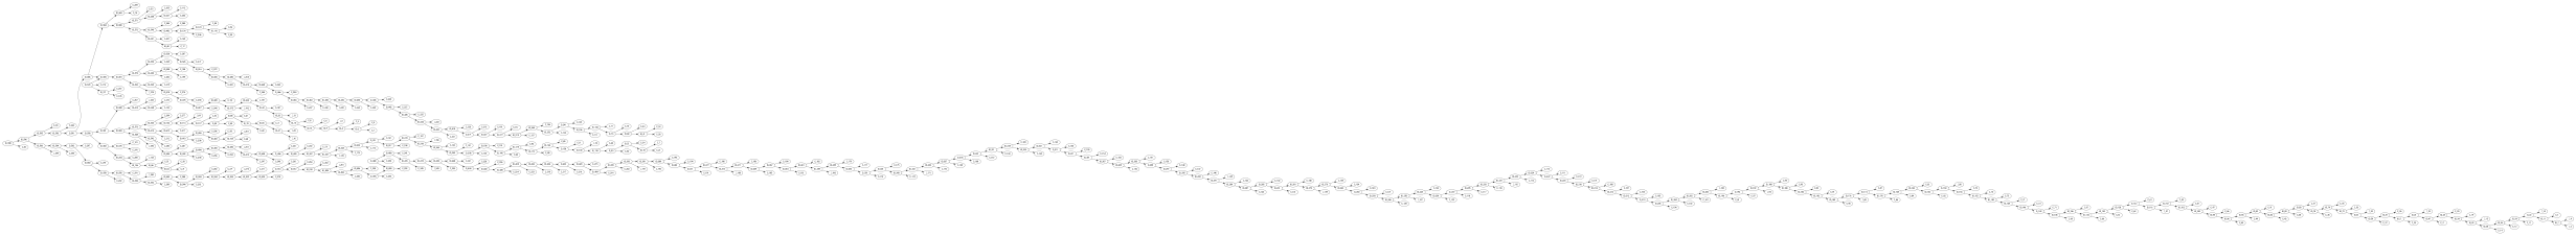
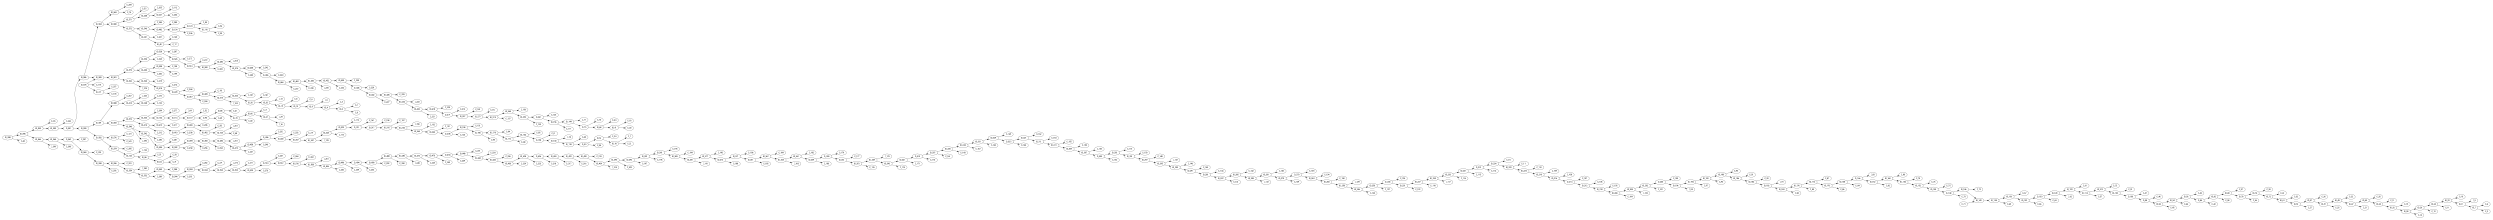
  digraph {
    fontname=Roboto
    rankdir=LR
    node [fontname=Roboto]
    edge [fontname=Roboto]
    n1 [label=ID_598]
    n2 [label=ID_596]
    n3 [label=<C_60>]
    n4 [label=ID_595]
    n5 [label=ID_566]
    n6 [label=<C_65>]
    n7 [label=ID_593]
    n8 [label=ID_564]
    n9 [label=<C_299>]
    n10 [label=<C_266>]
    n11 [label=ID_591]
    n12 [label=ID_590]
    n13 [label=ID_586]
    n14 [label=ID_589]
    n15 [label=ID_582]
    n16 [label=ID_585]
    n17 [label=ID_584]
    n18 [label=ID_588]
    n19 [label=ID_583]
    n20 [label=ID_576]
    n21 [label=ID_254]
    n22 [label=<C_267>]
    n23 [label=ID_414]
    n24 [label=ID_573]
    n25 [label=ID_548]
    n26 [label=<C_263>]
    n27 [label=ID_248]
    n28 [label=ID_581]
    n29 [label=ID_580]
    n30 [label=ID_569]
    n31 [label=ID_579]
    n32 [label=ID_532]
    n33 [label=ID_578]
    n34 [label=<C_159>]
    n35 [label=ID_273]
    n36 [label=ID_571]
    n37 [label=ID_572]
    n38 [label=<C_209>]
    n39 [label=<C_74>]
    n40 [label=ID_536]
    n41 [label=ID_416]
    n42 [label=ID_542]
    n43 [label=<C_296>]
    n44 [label=<C_121>]
    n45 [label=<C_241>]
    n46 [label=<C_285>]
    n47 [label=ID_126]
    n48 [label=ID_550]
    n49 [label=ID_400]
    n50 [label=ID_530]
    n51 [label=<C_278>]
    n52 [label=<C_55>]
    n53 [label=ID_408]
    n54 [label=ID_540]
    n55 [label=ID_301]
    n56 [label=ID_528]
    n57 [label=<C_295>]
    n58 [label=ID_398]
    n59 [label=<C_200>]
    n60 [label=<C_135>]
    n61 [label=<C_257>]
    n62 [label=ID_538]
    n63 [label=<C_282>]
    n64 [label=ID_534]
    n65 [label=<C_279>]
    n66 [label=ID_524]
    n67 [label=<C_284>]
    n68 [label=<C_294>]
    n69 [label=ID_134]
    n70 [label=<C_277>]
    n71 [label=ID_114]
    n72 [label=<C_286>]
    n73 [label=ID_504]
    n74 [label=<C_281>]
    n75 [label=ID_502]
    n76 [label=<C_283>]
    n77 [label=ID_482]
    n78 [label=<C_280>]
    n79 [label=ID_124]
    n80 [label=<C_275>]
    n81 [label=ID_518]
    n82 [label=<C_274>]
    n83 [label=ID_478]
    n84 [label=<C_287>]
    n85 [label=ID_526]
    n86 [label=<C_273>]
    n87 [label=ID_516]
    n88 [label=<C_276>]
    n89 [label=ID_522]
    n90 [label=<C_271>]
    n91 [label=ID_520]
    n92 [label=ID_514]
    n93 [label=<C_270>]
    n94 [label=<C_269>]
    n95 [label=ID_512]
    n96 [label=<C_272>]
    n97 [label=ID_500]
    n98 [label=<C_264>]
    n99 [label=ID_510]
    n100 [label=<C_262>]
    n101 [label=ID_508]
    n102 [label=<C_268>]
    n103 [label=ID_387]
    n104 [label=ID_486]
    n105 [label=<C_265>]
    n106 [label=<C_205>]
    n107 [label=ID_227]
    n108 [label=<C_207>]
    n109 [label=ID_40]
    n110 [label=ID_412]
    n111 [label=<C_212>]
    n112 [label=ID_560]
    n113 [label=<C_293>]
    n114 [label=ID_558]
    n115 [label=<C_292>]
    n116 [label=ID_556]
    n117 [label=<C_297>]
    n118 [label=ID_562]
    n119 [label=<C_298>]
    n120 [label=<C_290>]
    n121 [label=ID_552]
    n122 [label=ID_543]
    n123 [label=<C_289>]
    n124 [label=<C_288>]
    n125 [label=ID_544]
    n126 [label=<C_291>]
    n127 [label=ID_554]
    n128 [label=ID_120]
    n129 [label=<C_246>]
    n130 [label=<C_251>]
    n131 [label=ID_480]
    n132 [label=ID_476]
    n133 [label=<C_249>]
    n134 [label=ID_470]
    n135 [label=<C_245>]
    n136 [label=<C_255>]
    n137 [label=ID_474]
    n138 [label=ID_468]
    n139 [label=<C_248>]
    n140 [label=<C_250>]
    n141 [label=ID_484]
    n142 [label=ID_472]
    n143 [label=ID_458]
    n144 [label=<C_247>]
    n145 [label=ID_490]
    n146 [label=ID_488]
    n147 [label=<C_252>]
    n148 [label=<C_254>]
    n149 [label=ID_494]
    n150 [label=<C_253>]
    n151 [label=<C_259>]
    n152 [label=ID_492]
    n153 [label=ID_498]
    n154 [label=<C_256>]
    n155 [label=ID_496]
    n156 [label=<C_258>]
    n157 [label=<C_261>]
    n158 [label=ID_506]
    n159 [label=<C_260>]
    n160 [label=ID_448]
    n161 [label=<C_231>]
    n162 [label=ID_444]
    n163 [label=<C_228>]
    n164 [label=ID_440]
    n165 [label=<C_230>]
    n166 [label=ID_450]
    n167 [label=ID_446]
    n168 [label=<C_229>]
    n169 [label=ID_442]
    n170 [label=<C_234>]
    n171 [label=ID_452]
    n172 [label=<C_239>]
    n173 [label=ID_454]
    n174 [label=<C_233>]
    n175 [label=ID_456]
    n176 [label=ID_430]
    n177 [label=<C_232>]
    n178 [label=ID_357]
    n179 [label=<C_240>]
    n180 [label=<C_235>]
    n181 [label=ID_460]
    n182 [label=<C_236>]
    n183 [label=ID_462]
    n184 [label=<C_237>]
    n185 [label=<C_238>]
    n186 [label=ID_464]
    n187 [label=<C_242>]
    n188 [label=ID_466]
    n189 [label=<C_243>]
    n190 [label=ID_385]
    n191 [label=<C_244>]
    n192 [label=ID_422]
    n193 [label=ID_420]
    n194 [label=<C_216>]
    n195 [label=<C_215>]
    n196 [label=ID_404]
    n197 [label=<C_217>]
    n198 [label=ID_395]
    n199 [label=<C_214>]
    n200 [label=ID_418]
    n201 [label=<C_220>]
    n202 [label=ID_379]
    n203 [label=<C_213>]
    n204 [label=ID_327]
    n205 [label=<C_211>]
    n206 [label=ID_410]
    n207 [label=<C_219>]
    n208 [label=ID_347]
    n209 [label=<C_221>]
    n210 [label=ID_428]
    n211 [label=ID_426]
    n212 [label=<C_223>]
    n213 [label=ID_424]
    n214 [label=<C_218>]
    n215 [label=<C_226>]
    n216 [label=ID_438]
    n217 [label=<C_224>]
    n218 [label=ID_436]
    n219 [label=<C_225>]
    n220 [label=ID_434]
    n221 [label=<C_222>]
    n222 [label=ID_432]
    n223 [label=<C_227>]
    n224 [label=<C_195>]
    n225 [label=ID_389]
    n226 [label=ID_383]
    n227 [label=<C_194>]
    n228 [label=ID_381]
    n229 [label=<C_196>]
    n230 [label=ID_391]
    n231 [label=<C_193>]
    n232 [label=ID_375]
    n233 [label=ID_363]
    n234 [label=<C_192>]
    n235 [label=<C_198>]
    n236 [label=<C_199>]
    n237 [label=<C_197>]
    n238 [label=ID_393]
    n239 [label=<C_202>]
    n240 [label=<C_206>]
    n241 [label=ID_406]
    n242 [label=ID_402]
    n243 [label=<C_203>]
    n244 [label=ID_105]
    n245 [label=<C_201>]
    n246 [label=<C_48>]
    n247 [label=<C_208>]
    n248 [label=<C_210>]
    n249 [label=<C_123>]
    n250 [label=<C_112>]
    n251 [label=<C_204>]
    n252 [label=<C_187>]
    n253 [label=ID_30]
    n254 [label=<C_181>]
    n255 [label=ID_20]
    n256 [label=ID_361]
    n257 [label=<C_182>]
    n258 [label=ID_359]
    n259 [label=ID_355]
    n260 [label=<C_180>]
    n261 [label=ID_367]
    n262 [label=<C_184>]
    n263 [label=ID_365]
    n264 [label=<C_183>]
    n265 [label=<C_179>]
    n266 [label=ID_353]
    n267 [label=<C_177>]
    n268 [label=ID_351]
    n269 [label=ID_349]
    n270 [label=<C_176>]
    n271 [label=ID_345]
    n272 [label=<C_178>]
    n273 [label=<C_189>]
    n274 [label=ID_277]
    n275 [label=<C_190>]
    n276 [label=ID_377]
    n277 [label=ID_373]
    n278 [label=ID_371]
    n279 [label=<C_188>]
    n280 [label=<C_191>]
    n281 [label=<C_186>]
    n282 [label=ID_369]
    n283 [label=<C_185>]
    n284 [label=ID_329]
    n285 [label=<C_165>]
    n286 [label=ID_325]
    n287 [label=ID_321]
    n288 [label=<C_164>]
    n289 [label=ID_331]
    n290 [label=<C_166>]
    n291 [label=ID_333]
    n292 [label=<C_167>]
    n293 [label=ID_335]
    n294 [label=<C_168>]
    n295 [label=<C_162>]
    n296 [label=ID_313]
    n297 [label=<C_160>]
    n298 [label=ID_311]
    n299 [label=ID_323]
    n300 [label=<C_172>]
    n301 [label=ID_319]
    n302 [label=<C_161>]
    n303 [label=ID_317]
    n304 [label=<C_163>]
    n305 [label=ID_275]
    n306 [label=<C_173>]
    n307 [label=<C_175>]
    n308 [label=ID_343]
    n309 [label=ID_341]
    n310 [label=<C_174>]
    n311 [label=<C_169>]
    n312 [label=ID_337]
    n313 [label=<C_170>]
    n314 [label=ID_339]
    n315 [label=<C_171>]
    n316 [label=ID_303]
    n317 [label=<C_151>]
    n318 [label=ID_299]
    n319 [label=<C_150>]
    n320 [label=ID_297]
    n321 [label=<C_149>]
    n322 [label=<C_17>]
    n323 [label=<C_148>]
    n324 [label=ID_295]
    n325 [label=<C_147>]
    n326 [label=ID_293]
    n327 [label=<C_146>]
    n328 [label=ID_291]
    n329 [label=<C_145>]
    n330 [label=ID_289]
    n331 [label=<C_144>]
    n332 [label=ID_287]
    n333 [label=ID_285]
    n334 [label=<C_143>]
    n335 [label=<C_158>]
    n336 [label=ID_315]
    n337 [label=<C_157>]
    n338 [label=ID_266]
    n339 [label=<C_156>]
    n340 [label=ID_264]
    n341 [label=<C_155>]
    n342 [label=ID_309]
    n343 [label=<C_154>]
    n344 [label=ID_307]
    n345 [label=<C_153>]
    n346 [label=ID_305]
    n347 [label=<C_152>]
    n348 [label=<C_138>]
    n349 [label=ID_268]
    n350 [label=<C_136>]
    n351 [label=ID_252]
    n352 [label=ID_241]
    n353 [label=<C_133>]
    n354 [label=ID_270]
    n355 [label=ID_262]
    n356 [label=<C_134>]
    n357 [label=ID_260]
    n358 [label=<C_132>]
    n359 [label=ID_243]
    n360 [label=<C_131>]
    n361 [label=ID_208]
    n362 [label=<C_130>]
    n363 [label=ID_258]
    n364 [label=<C_129>]
    n365 [label=ID_256]
    n366 [label=ID_250]
    n367 [label=<C_128>]
    n368 [label=ID_245]
    n369 [label=<C_127>]
    n370 [label=<C_142>]
    n371 [label=ID_283]
    n372 [label=ID_281]
    n373 [label=<C_141>]
    n374 [label=<C_140>]
    n375 [label=ID_279]
    n376 [label=<C_139>]
    n377 [label=<C_137>]
    n378 [label=<C_125>]
    n379 [label=ID_156]
    n380 [label=ID_144]
    n381 [label=<C_119>]
    n382 [label=ID_198]
    n383 [label=<C_120>]
    n384 [label=<C_124>]
    n385 [label=ID_239]
    n386 [label=ID_237]
    n387 [label=<C_122>]
    n388 [label=<C_126>]
    n389 [label=ID_86]
    n390 [label=ID_224]
    n391 [label=<C_113>]
    n392 [label=ID_222]
    n393 [label=<C_111>]
    n394 [label=ID_220]
    n395 [label=<C_114>]
    n396 [label=ID_229]
    n397 [label=<C_115>]
    n398 [label=ID_231]
    n399 [label=<C_116>]
    n400 [label=ID_233]
    n401 [label=<C_117>]
    n402 [label=ID_235]
    n403 [label=<C_118>]
    n404 [label=<C_106>]
    n405 [label=ID_210]
    n406 [label=<C_105>]
    n407 [label=ID_206]
    n408 [label=ID_204]
    n409 [label=<C_104>]
    n410 [label=<C_103>]
    n411 [label=ID_190]
    n412 [label=<C_108>]
    n413 [label=ID_214]
    n414 [label=<C_107>]
    n415 [label=ID_212]
    n416 [label=<C_110>]
    n417 [label=ID_218]
    n418 [label=<C_109>]
    n419 [label=ID_216]
    n420 [label=ID_194]
    n421 [label=ID_192]
    n422 [label=<C_97>]
    n423 [label=ID_188]
    n424 [label=<C_96>]
    n425 [label=<C_99>]
    n426 [label=<C_95>]
    n427 [label=ID_186]
    n428 [label=ID_178]
    n429 [label=<C_98>]
    n430 [label=<C_100>]
    n431 [label=ID_196]
    n432 [label=ID_202]
    n433 [label=ID_200]
    n434 [label=<C_101>]
    n435 [label=<C_102>]
    n436 [label=<C_91>]
    n437 [label=ID_180]
    n438 [label=ID_176]
    n439 [label=<C_90>]
    n440 [label=ID_174]
    n441 [label=<C_89>]
    n442 [label=<C_92>]
    n443 [label=ID_182]
    n444 [label=<C_94>]
    n445 [label=<C_87>]
    n446 [label=ID_170]
    n447 [label=ID_172]
    n448 [label=ID_164]
    n449 [label=<C_88>]
    n450 [label=<C_93>]
    n451 [label=ID_184]
    n452 [label=<C_85>]
    n453 [label=ID_158]
    n454 [label=<C_81>]
    n455 [label=ID_140]
    n456 [label=<C_83>]
    n457 [label=ID_166]
    n458 [label=ID_162]
    n459 [label=ID_160]
    n460 [label=<C_82>]
    n461 [label=<C_84>]
    n462 [label=<C_80>]
    n463 [label=ID_154]
    n464 [label=<C_79>]
    n465 [label=ID_152]
    n466 [label=ID_168]
    n467 [label=<C_86>]
    n468 [label=<C_76>]
    n469 [label=ID_150]
    n470 [label=<C_75>]
    n471 [label=ID_148]
    n472 [label=<C_73>]
    n473 [label=ID_146]
    n474 [label=<C_72>]
    n475 [label=ID_142]
    n476 [label=<C_71>]
    n477 [label=ID_138]
    n478 [label=<C_77>]
    n479 [label=ID_76]
    n480 [label=<C_70>]
    n481 [label=ID_68]
    n482 [label=<C_78>]
    n483 [label=ID_118]
    n484 [label=<C_64>]
    n485 [label=ID_107]
    n486 [label=<C_67>]
    n487 [label=ID_132]
    n488 [label=ID_130]
    n489 [label=<C_66>]
    n490 [label=ID_128]
    n491 [label=<C_63>]
    n492 [label=ID_122]
    n493 [label=<C_62>]
    n494 [label=<C_61>]
    n495 [label=ID_116]
    n496 [label=ID_136]
    n497 [label=<C_69>]
    n498 [label=<C_68>]
    n499 [label=ID_55]
    n500 [label=<C_58>]
    n501 [label=ID_110]
    n502 [label=<C_56>]
    n503 [label=<C_50>]
    n504 [label=ID_312]
    n505 [label=<C_57>]
    n506 [label=<C_59>]
    n507 [label=ID_64]
    n508 [label=<C_53>]
    n509 [label=ID_102]
    n510 [label=<C_51>]
    n511 [label=ID_100]
    n512 [label=<C_52>]
    n513 [label=ID_90]
    n514 [label=ID_53]
    n515 [label=<C_54>]
    n516 [label=ID_88]
    n517 [label=<C_49>]
    n518 [label=<C_46>]
    n519 [label=ID_96]
    n520 [label=ID_94]
    n521 [label=<C_45>]
    n522 [label=ID_92]
    n523 [label=<C_44>]
    n524 [label=<C_47>]
    n525 [label=ID_98]
    n526 [label=<C_41>]
    n527 [label=ID_70]
    n528 [label=<C_43>]
    n529 [label=ID_66]
    n530 [label=<C_40>]
    n531 [label=ID_84]
    n532 [label=ID_82]
    n533 [label=<C_42>]
    n534 [label=ID_80]
    n535 [label=<C_38>]
    n536 [label=<C_37>]
    n537 [label=ID_78]
    n538 [label=ID_74]
    n539 [label=<C_36>]
    n540 [label=<C_28>]
    n541 [label=<C_39>]
    n542 [label=<C_35>]
    n543 [label=ID_72]
    n544 [label=<C_33>]
    n545 [label=ID_61]
    n546 [label=<C_32>]
    n547 [label=ID_59]
    n548 [label=<C_34>]
    n549 [label=ID_43]
    n550 [label=<C_31>]
    n551 [label=ID_37]
    n552 [label=<C_29>]
    n553 [label=<C_16>]
    n554 [label=<C_18>]
    n555 [label=<C_30>]
    n556 [label=ID_57]
    n557 [label=<C_27>]
    n558 [label=<C_26>]
    n559 [label=ID_51]
    n560 [label=ID_49]
    n561 [label=<C_25>]
    n562 [label=<C_24>]
    n563 [label=ID_18]
    n564 [label=<C_7>]
    n565 [label=<C_23>]
    n566 [label=<C_22>]
    n567 [label=ID_47]
    n568 [label=ID_45]
    n569 [label=<C_21>]
    n570 [label=<C_20>]
    n571 [label=ID_34]
    n572 [label=<C_19>]
    n573 [label=ID_32]
    n574 [label=<C_15>]
    n575 [label=ID_28]
    n576 [label=ID_26]
    n577 [label=<C_14>]
    n578 [label=<C_13>]
    n579 [label=ID_15]
    n580 [label=ID_24]
    n581 [label=<C_12>]
    n582 [label=ID_22]
    n583 [label=<C_11>]
    n584 [label=<C_10>]
    n585 [label=ID_11]
    n586 [label=<C_9>]
    n587 [label=ID_7]
    n588 [label=<C_8>]
    n589 [label=ID_13]
    n590 [label=<C_6>]
    n591 [label=ID_9]
    n592 [label=<C_5>]
    n593 [label=ID_4]
    n594 [label=<C_4>]
    n595 [label=<C_2>]
    n596 [label=<C_3>]
    n597 [label=ID_2]
    n598 [label=<C_1>]
    n599 [label=<C_0>]
    n1 -> n2
    n1 -> n3
    n2 -> n4
    n2 -> n5
    n4 -> n6
    n4 -> n7
    n5 -> n8
    n5 -> n9
    n7 -> n10
    n7 -> n11
    n8 -> n118
    n8 -> n119
    n11 -> n12
    n11 -> n13
    n12 -> n14
    n12 -> n15
    n13 -> n16
    n13 -> n17
    n14 -> n18
    n14 -> n19
    n15 -> n20
    n15 -> n21
    n16 -> n28
    n17 -> n29
    n17 -> n30
    n18 -> n22
    n18 -> n23
    n19 -> n24
    n19 -> n25
    n20 -> n44
    n20 -> n45
    n21 -> n46
    n21 -> n47
    n23 -> n26
    n23 -> n27
    n24 -> n40
    n24 -> n41
    n25 -> n42
    n25 -> n43
    n27 -> n248
    n27 -> n249
    n28 -> n31
    n28 -> n32
    n29 -> n36
    n29 -> n37
    n30 -> n38
    n30 -> n39
    n31 -> n48
    n31 -> n49
    n32 -> n50
    n32 -> n51
    n33 -> n16
    n33 -> n34
    n33 -> n35
    n35 -> n60
    n35 -> n61
    n36 -> n52
    n36 -> n53
    n37 -> n54
    n37 -> n55
    n40 -> n68
    n40 -> n69
    n41 -> n110
    n41 -> n111
    n42 -> n72
    n42 -> n73
    n47 -> n388
    n47 -> n389
    n48 -> n56
    n48 -> n57
    n49 -> n58
    n49 -> n59
    n50 -> n80
    n50 -> n81
    n53 -> n106
    n53 -> n107
    n54 -> n67
    n54 -> n77
    n55 -> n108
    n55 -> n109
    n56 -> n84
    n56 -> n85
    n58 -> n235
    n58 -> n236
    n62 -> n63
    n62 -> n64
    n64 -> n65
    n64 -> n66
    n66 -> n88
    n66 -> n89
    n69 -> n70
    n69 -> n71
    n71 -> n484
    n71 -> n485
    n73 -> n74
    n73 -> n75
    n75 -> n153
    n75 -> n156
    n77 -> n78
    n77 -> n79
    n79 -> n128
    n79 -> n129
    n81 -> n82
    n81 -> n83
    n83 -> n102
    n83 -> n103
    n85 -> n86
    n85 -> n87
    n87 -> n96
    n87 -> n97
    n89 -> n90
    n89 -> n91
    n91 -> n92
    n91 -> n93
    n92 -> n94
    n92 -> n95
    n95 -> n98
    n95 -> n99
    n97 -> n104
    n97 -> n105
    n99 -> n100
    n99 -> n101
    n101 -> n157
    n101 -> n158
    n103 -> n190
    n103 -> n191
    n104 -> n136
    n104 -> n137
    n107 -> n250
    n107 -> n251
    n109 -> n321
    n109 -> n322
    n110 -> n205
    n110 -> n206
    n112 -> n113
    n112 -> n114
    n114 -> n115
    n114 -> n116
    n116 -> n126
    n116 -> n127
    n118 -> n112
    n118 -> n117
    n121 -> n122
    n121 -> n123
    n122 -> n124
    n122 -> n125
    n125 -> n62
    n125 -> n76
    n127 -> n120
    n127 -> n121
    n128 -> n500
    n128 -> n501
    n131 -> n132
    n131 -> n133
    n132 -> n134
    n132 -> n135
    n134 -> n173
    n134 -> n189
    n137 -> n138
    n137 -> n139
    n138 -> n187
    n138 -> n188
    n141 -> n130
    n141 -> n142
    n142 -> n143
    n142 -> n144
    n143 -> n175
    n143 -> n179
-   n146 -> n145
+   n145 -> n146
    n145 -> n147
    n146 -> n131
    n146 -> n140
    n149 -> n145
    n149 -> n150
    n152 -> n141
    n152 -> n148
    n153 -> n152
    n153 -> n154
    n155 -> n149
    n155 -> n151
    n158 -> n155
    n158 -> n159
    n160 -> n161
    n160 -> n162
    n162 -> n163
    n162 -> n164
    n164 -> n215
    n164 -> n216
    n166 -> n165
    n166 -> n167
    n167 -> n168
    n167 -> n169
    n169 -> n218
    n169 -> n223
    n171 -> n166
    n171 -> n170
    n173 -> n160
    n173 -> n172
    n175 -> n174
    n175 -> n176
    n176 -> n177
    n176 -> n178
    n178 -> n207
    n178 -> n208
    n181 -> n171
    n181 -> n180
    n183 -> n181
    n183 -> n182
    n186 -> n183
    n186 -> n184
    n188 -> n185
    n188 -> n186
    n190 -> n231
    n190 -> n232
    n192 -> n193
    n192 -> n194
    n193 -> n195
    n193 -> n196
    n196 -> n198
    n196 -> n199
    n198 -> n238
    n198 -> n239
    n200 -> n201
    n200 -> n202
    n202 -> n203
    n202 -> n204
    n204 -> n273
    n204 -> n274
    n206 -> n241
    n206 -> n247
    n208 -> n271
    n208 -> n272
    n210 -> n211
    n210 -> n212
    n211 -> n213
    n211 -> n214
    n213 -> n192
    n213 -> n197
    n216 -> n210
    n216 -> n217
    n218 -> n219
    n218 -> n220
    n220 -> n221
    n220 -> n222
    n222 -> n200
    n222 -> n209
    n225 -> n224
    n225 -> n226
    n226 -> n227
    n226 -> n228
    n228 -> n276
    n228 -> n280
    n230 -> n225
    n230 -> n229
    n232 -> n233
    n232 -> n234
    n233 -> n252
    n233 -> n253
    n238 -> n230
    n238 -> n237
    n241 -> n240
    n241 -> n242
    n242 -> n243
    n242 -> n244
    n244 -> n245
    n244 -> n246
    n253 -> n254
    n253 -> n255
    n255 -> n578
    n255 -> n579
    n256 -> n257
    n256 -> n258
    n258 -> n259
    n258 -> n260
    n259 -> n265
    n259 -> n266
    n261 -> n262
    n261 -> n263
    n263 -> n256
    n263 -> n264
    n266 -> n267
    n266 -> n268
    n268 -> n269
    n268 -> n270
    n269 -> n307
    n269 -> n308
    n271 -> n299
    n271 -> n306
    n274 -> n304
    n274 -> n305
    n276 -> n275
    n276 -> n277
    n277 -> n278
    n277 -> n279
    n278 -> n281
    n278 -> n282
    n282 -> n261
    n282 -> n283
    n284 -> n285
    n284 -> n286
    n286 -> n287
    n286 -> n288
    n287 -> n295
    n287 -> n296
    n289 -> n284
    n289 -> n290
    n291 -> n289
    n291 -> n292
    n293 -> n291
    n293 -> n294
    n296 -> n297
    n296 -> n298
    n298 -> n341
    n298 -> n342
    n299 -> n300
    n299 -> n301
    n301 -> n302
    n301 -> n303
    n303 -> n335
    n303 -> n336
    n305 -> n349
    n305 -> n377
    n308 -> n309
    n308 -> n310
    n309 -> n314
    n309 -> n315
    n312 -> n293
    n312 -> n311
    n314 -> n312
    n314 -> n313
    n316 -> n317
    n316 -> n318
    n318 -> n319
    n318 -> n320
    n320 -> n323
    n320 -> n324
    n324 -> n325
    n324 -> n326
    n326 -> n327
    n326 -> n328
    n328 -> n329
    n328 -> n330
    n330 -> n331
    n330 -> n332
    n332 -> n333
    n332 -> n334
    n333 -> n370
    n333 -> n371
    n336 -> n337
    n336 -> n338
    n338 -> n339
    n338 -> n340
    n340 -> n358
    n340 -> n359
    n342 -> n343
    n342 -> n344
    n344 -> n345
    n344 -> n346
    n346 -> n316
    n346 -> n347
    n349 -> n350
    n349 -> n351
    n351 -> n352
    n351 -> n353
    n352 -> n378
    n352 -> n379
    n354 -> n348
    n354 -> n355
    n355 -> n356
    n355 -> n357
    n357 -> n362
    n357 -> n363
    n359 -> n360
    n359 -> n361
    n361 -> n382
    n361 -> n383
    n363 -> n364
    n363 -> n365
    n365 -> n366
    n365 -> n367
    n366 -> n368
    n366 -> n369
    n368 -> n384
    n368 -> n385
    n371 -> n372
    n371 -> n373
    n372 -> n374
    n372 -> n375
    n375 -> n354
    n375 -> n376
    n379 -> n380
    n379 -> n381
    n380 -> n478
    n380 -> n479
    n382 -> n410
    n382 -> n411
    n385 -> n386
    n385 -> n387
    n386 -> n402
    n386 -> n403
    n389 -> n506
    n389 -> n507
    n390 -> n391
    n390 -> n392
    n392 -> n393
    n392 -> n394
    n394 -> n416
    n394 -> n417
    n396 -> n390
    n396 -> n395
    n398 -> n396
    n398 -> n397
    n400 -> n398
    n400 -> n399
    n402 -> n400
    n402 -> n401
    n405 -> n406
    n405 -> n407
    n407 -> n408
    n407 -> n409
    n408 -> n432
    n408 -> n435
    n411 -> n428
    n411 -> n429
    n413 -> n414
    n413 -> n415
    n415 -> n404
    n415 -> n405
    n417 -> n418
    n417 -> n419
    n419 -> n412
    n419 -> n413
    n420 -> n421
    n420 -> n422
    n421 -> n423
    n421 -> n424
    n423 -> n426
    n423 -> n427
    n427 -> n450
    n427 -> n451
    n428 -> n444
    n428 -> n447
    n431 -> n420
    n431 -> n425
    n432 -> n433
    n432 -> n434
    n433 -> n430
    n433 -> n431
    n437 -> n438
    n437 -> n439
    n438 -> n440
    n438 -> n441
    n440 -> n445
    n440 -> n446
    n443 -> n436
    n443 -> n437
    n446 -> n466
    n446 -> n467
    n447 -> n448
    n447 -> n449
    n448 -> n452
    n448 -> n453
    n451 -> n442
    n451 -> n443
    n453 -> n454
    n453 -> n455
    n455 -> n482
    n455 -> n483
    n457 -> n456
    n457 -> n458
    n458 -> n459
    n458 -> n460
    n459 -> n462
    n459 -> n463
    n463 -> n464
    n463 -> n465
    n465 -> n468
    n465 -> n469
    n466 -> n457
    n466 -> n461
    n469 -> n470
    n469 -> n471
    n471 -> n472
    n471 -> n473
    n473 -> n474
    n473 -> n475
-   n475 -> n476
+   n476 -> n475
    n475 -> n477
    n477 -> n496
    n477 -> n497
    n479 -> n480
    n479 -> n481
    n481 -> n548
    n481 -> n549
    n483 -> n498
    n483 -> n499
    n485 -> n512
    n485 -> n513
    n487 -> n488
    n487 -> n489
    n488 -> n490
    n488 -> n491
    n490 -> n492
    n490 -> n493
    n492 -> n494
    n492 -> n495
    n495 -> n504
    n495 -> n505
    n496 -> n486
    n496 -> n487
    n499 -> n514
    n499 -> n515
    n501 -> n502
    n501 -> n503
    n504 -> n508
    n504 -> n509
    n507 -> n540
    n507 -> n541
    n509 -> n510
    n509 -> n511
    n511 -> n524
    n511 -> n525
    n513 -> n516
    n513 -> n517
    n514 -> n562
    n514 -> n563
    n516 -> n526
    n516 -> n527
    n519 -> n520
    n519 -> n521
    n520 -> n522
    n520 -> n523
    n522 -> n528
    n522 -> n531
    n525 -> n518
    n525 -> n519
    n527 -> n529
    n527 -> n530
    n529 -> n550
    n529 -> n551
    n531 -> n532
    n531 -> n533
    n532 -> n534
    n532 -> n535
    n534 -> n536
    n534 -> n537
    n537 -> n538
    n537 -> n539
    n538 -> n542
    n538 -> n543
    n543 -> n544
    n543 -> n545
    n545 -> n546
    n545 -> n547
    n547 -> n556
    n547 -> n557
    n549 -> n554
    n549 -> n555
    n551 -> n552
    n551 -> n553
    n556 -> n558
    n556 -> n559
    n559 -> n560
    n559 -> n561
    n560 -> n566
    n560 -> n567
    n563 -> n564
    n563 -> n565
    n567 -> n568
    n567 -> n569
    n568 -> n570
    n568 -> n571
    n571 -> n572
    n571 -> n573
    n573 -> n574
    n573 -> n575
    n575 -> n576
    n575 -> n577
    n576 -> n580
    n576 -> n581
    n579 -> n588
    n579 -> n589
    n580 -> n582
    n580 -> n583
    n582 -> n584
    n582 -> n585
    n585 -> n586
    n585 -> n587
    n587 -> n594
    n587 -> n595
    n589 -> n590
    n589 -> n591
    n591 -> n592
    n591 -> n593
    n593 -> n596
    n593 -> n597
    n597 -> n598
    n597 -> n599
  }
